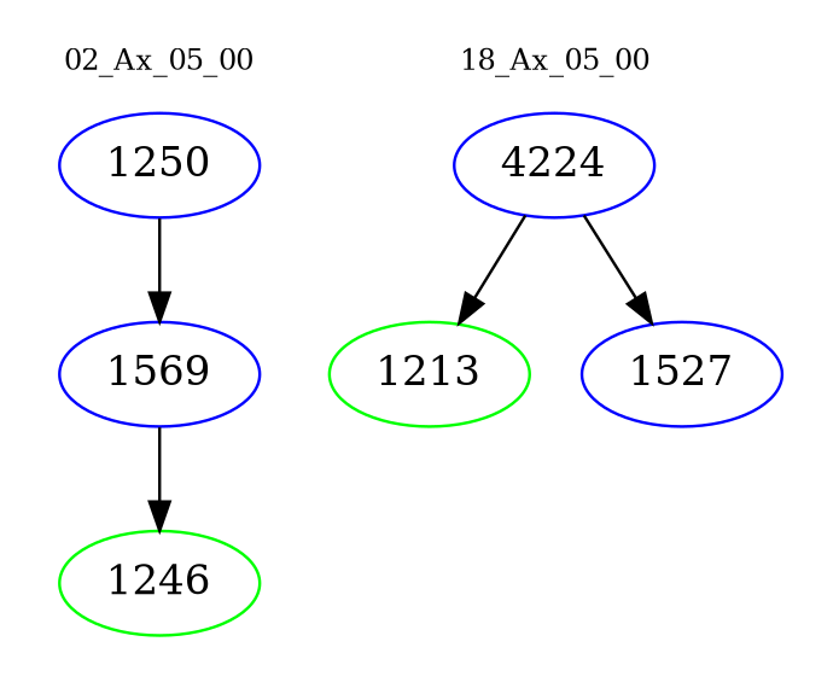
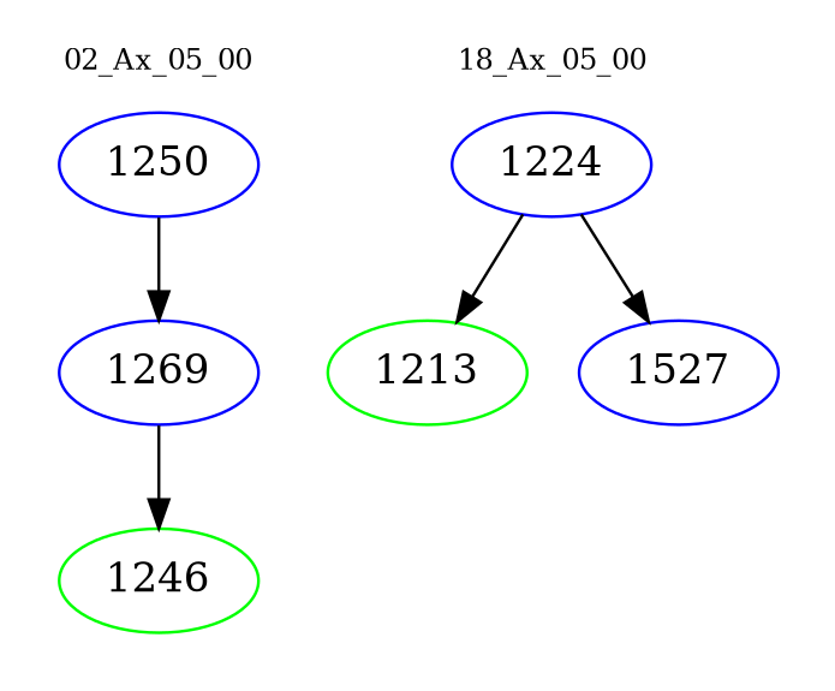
  digraph {
    node [color=blue]
    edge [color=black]
    n1 [label=1250]
    n2 [color=green label=1246]
-   n3 [label=1569]
-   n4 [label=4224]
+   n3 [label=1269]
+   n4 [label=1224]
    n5 [color=green label=1213]
    n6 [label=1527]
    subgraph cluster_1 {
      color=white
      fontsize=10
      label="02_Ax_05_00"
      n1
      n2
      n3
    }
    subgraph cluster_2 {
      color=white
      fontsize=10
      label="18_Ax_05_00"
      n4
      n5
      n6
    }
    n1 -> n3
    n3 -> n2
    n4 -> n5
    n4 -> n6
  }
